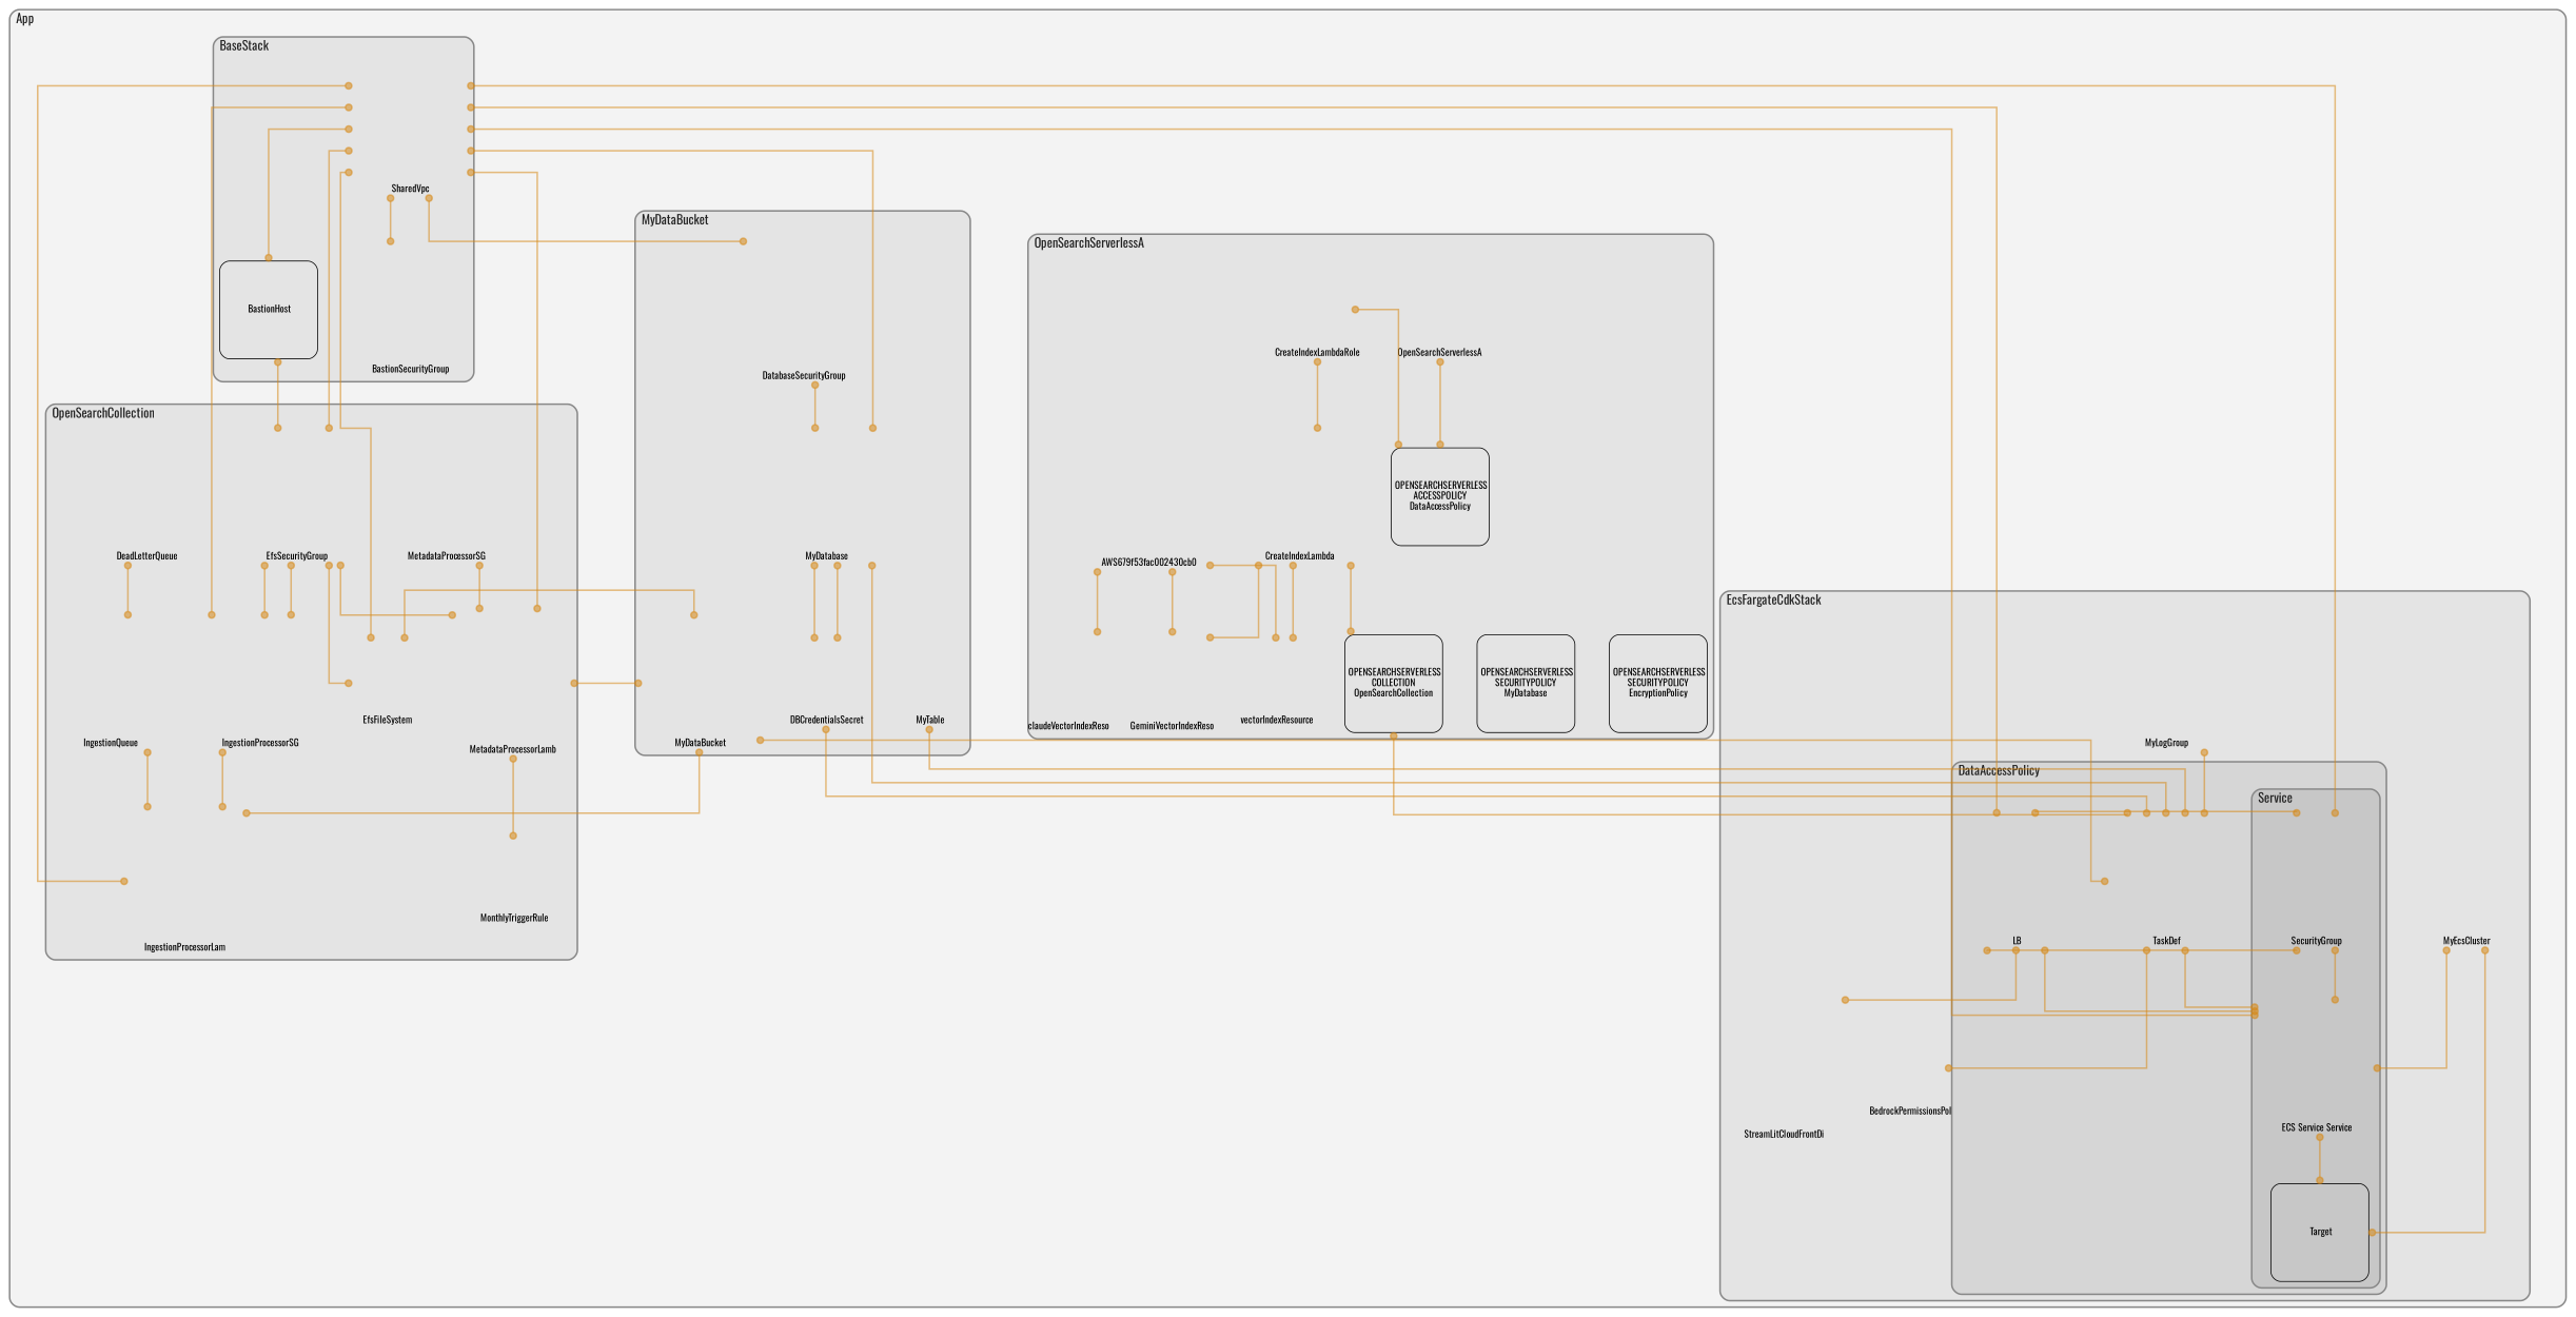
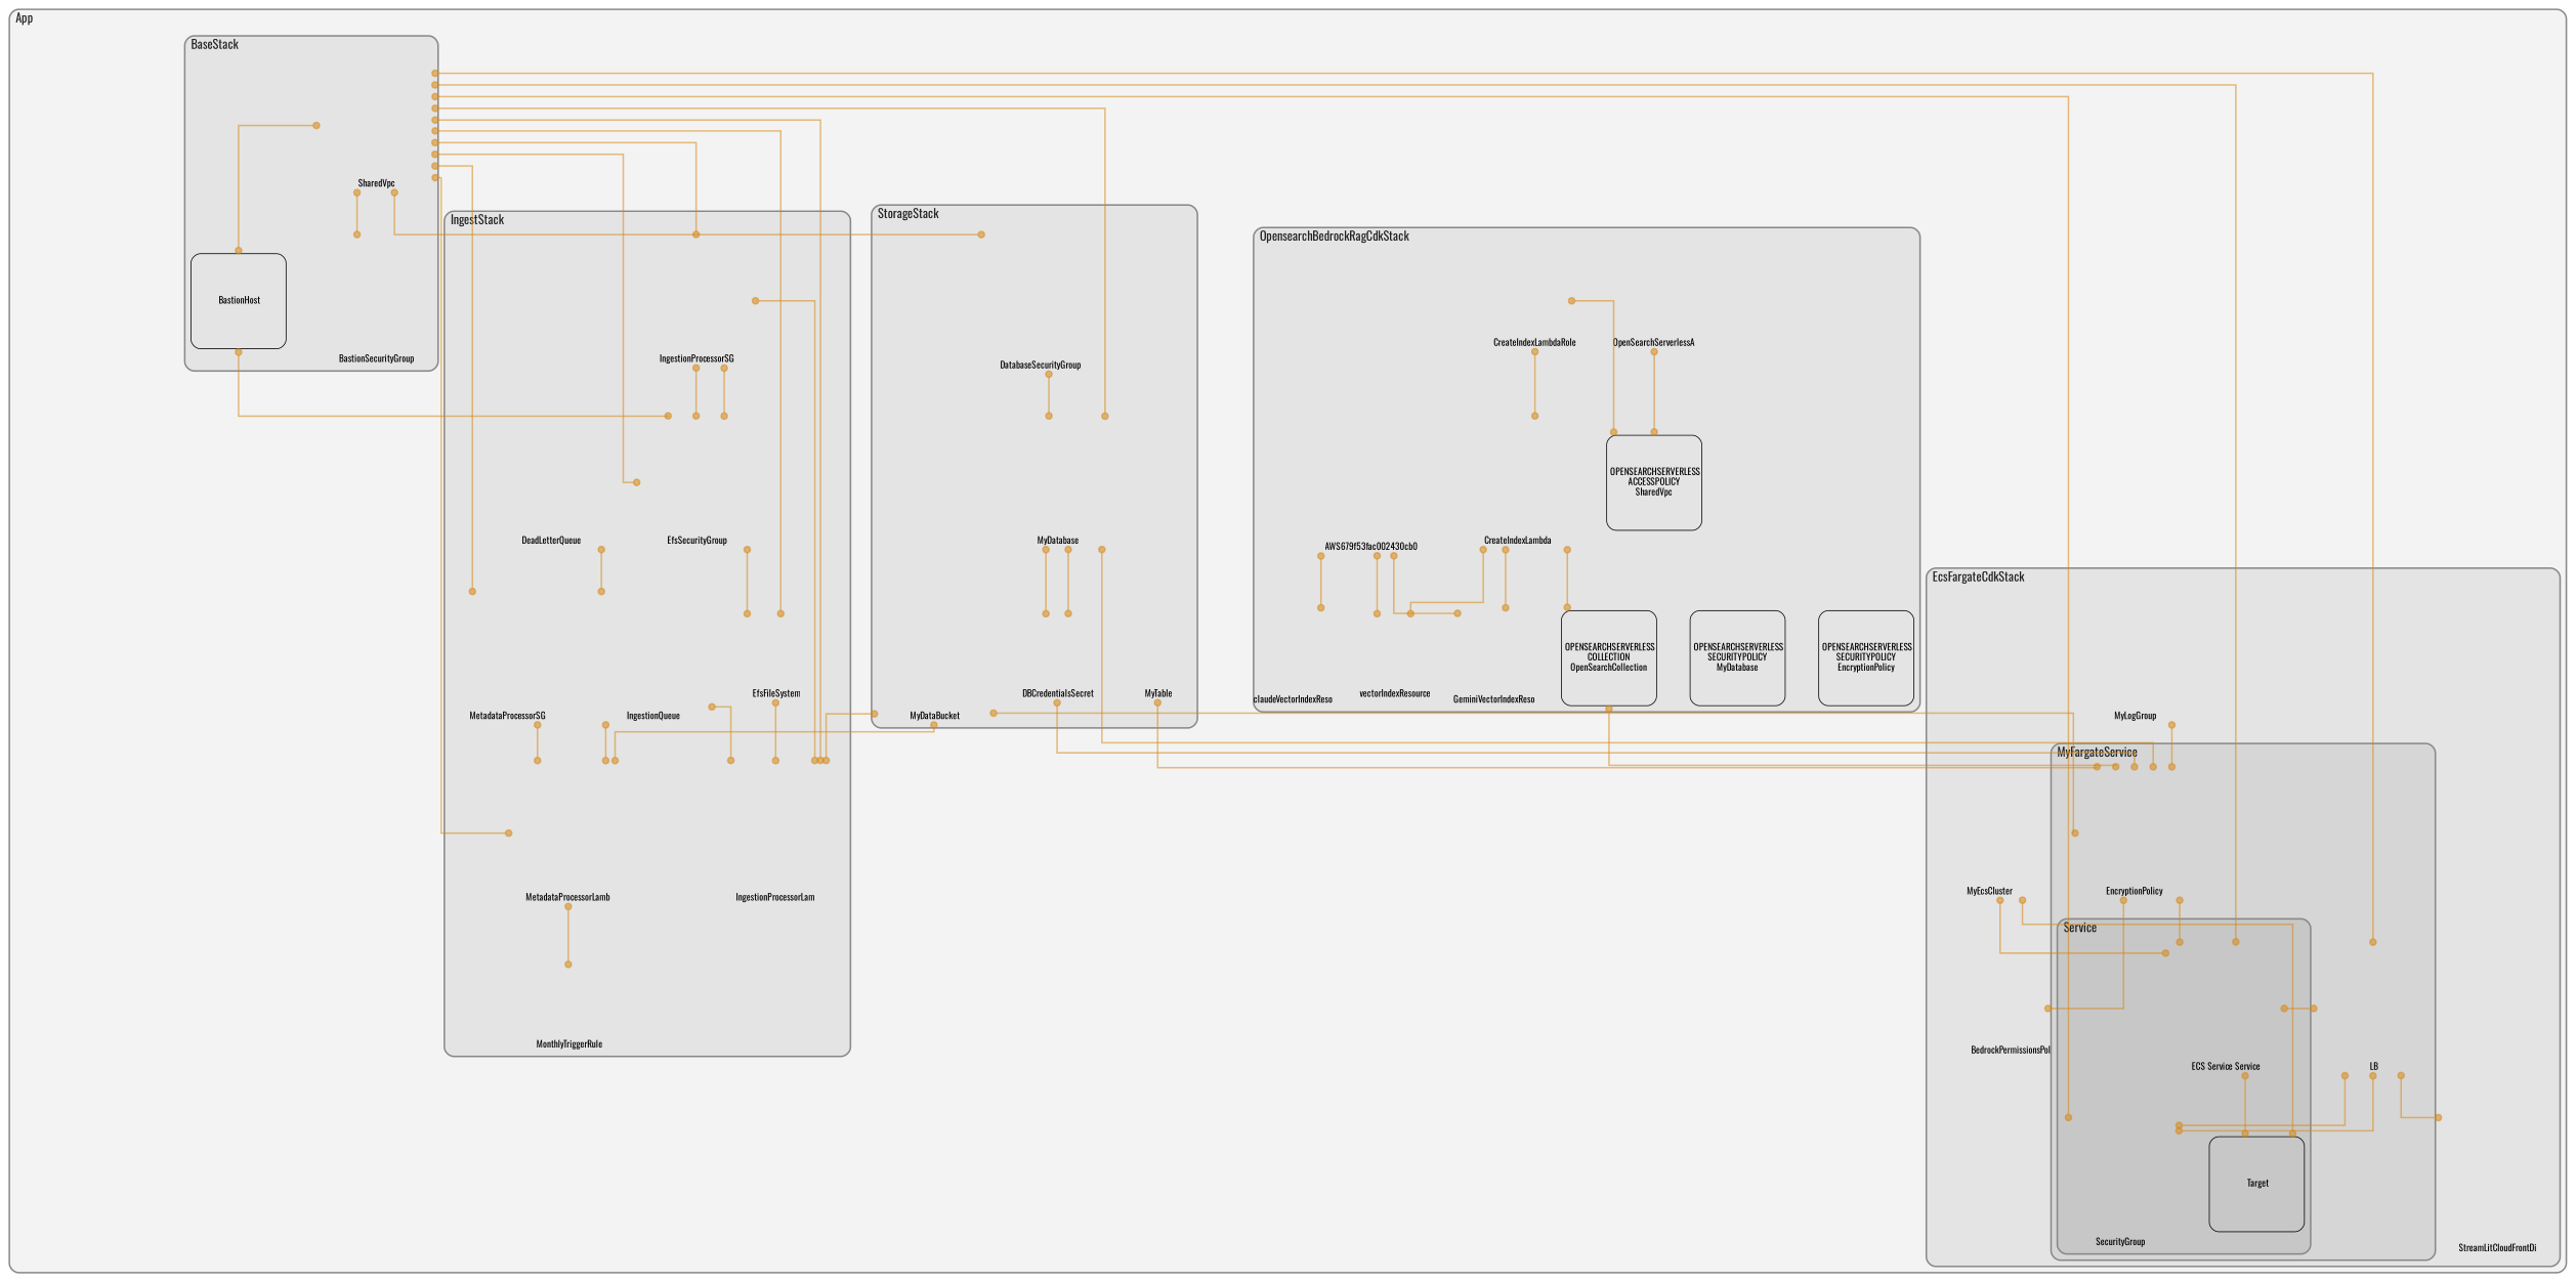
  digraph {
    compound=true
    fontcolor="#222222"
    fontname=Oswald
    fontsize=15
    nodesep=0.60
    rankdir=BT
    ranksep=0.75
    splines=ortho
    node [fixedsize=true fontname=Oswald fontsize=12 labelloc=b margin=8 penwidth=0 shape="node" style=rounded]
    edge [arrowhead=dot arrowtail=dot color="#D5871488" dir=both fontname=Oswald penwidth=2]
    n1 [height=1.682 label="\nOpenSearchServerlessA" width=1.2]
    n2 [height=1.7 label=" OPENSEARCHSERVERLESS\nSECURITYPOLICY\nEncryptionPolicy" labelloc=c shape=box width=1.7 penwidth=""]
    n3 [height=1.7 label=" OPENSEARCHSERVERLESS\nSECURITYPOLICY\nMyDatabase" labelloc=c shape=box width=1.7 penwidth=""]
    n4 [height=1.7 label=" OPENSEARCHSERVERLESS\nCOLLECTION\nOpenSearchCollection" labelloc=c shape=box width=1.7 penwidth=""]
    n5 [height=1.682 label="\nCreateIndexLambdaRole" width=1.2]
    n6 [height=2.266 label=" CreateIndexLambda" width=2]
-   n7 [height=1.7 label=" OPENSEARCHSERVERLESS\nACCESSPOLICY\nDataAccessPolicy" labelloc=c shape=box width=1.7 penwidth=""]
+   n7 [height=1.7 label=" OPENSEARCHSERVERLESS\nACCESSPOLICY\nSharedVpc" labelloc=c shape=box width=1.7 penwidth=""]
    n8 [height=1.466 label=" vectorIndexResource" width=1.2]
    n9 [height=2.4819999999999998 label="\nAWS679f53fac002430cb0" width=2]
    n10 [height=1.682 label="\nGeminiVectorIndexReso" width=1.2]
    n11 [height=1.682 label="\nclaudeVectorIndexReso" width=1.2]
    n12 [height=2.266 label=" SharedVpc" width=2]
    n13 [height=2.266 label=" BastionSecurityGroup" width=2]
    n14 [height=1.7 label=" BastionHost" labelloc=c shape=box width=1.7 penwidth=""]
    n15 [height=2.266 label=" MyDataBucket" width=2]
    n16 [height=1.466 label=" DBCredentialsSecret" width=1.2]
    n17 [height=2.4819999999999998 label="\nDatabaseSecurityGroup" width=2]
    n18 [height=2.266 label=" MyDatabase" width=2]
    n19 [height=1.466 label=" MyTable" width=1.2]
    n20 [height=2.266 label=" ECS Service Service" width=2]
    n21 [height=2.266 label=" SecurityGroup" width=2]
    n22 [height=1.7 label=" Target" labelloc=c shape=box width=1.7 penwidth=""]
    n23 [height=2.266 label=" LB" width=2]
-   n24 [height=2.266 label=" TaskDef" width=2]
+   n24 [height=2.266 label=EncryptionPolicy width=2]
    n25 [height=2.266 label=" MyEcsCluster" width=2]
    n26 [height=1.682 label="\nBedrockPermissionsPol" width=1.2]
    n27 [height=2.4819999999999998 label="\nStreamLitCloudFrontDi" width=2]
    n28 [height=2.266 label=" MyLogGroup" width=2]
    n29 [height=2.266 label=" DeadLetterQueue" width=2]
    n30 [height=2.266 label=" IngestionQueue" width=2]
    n31 [height=2.266 label=" EfsSecurityGroup" width=2]
    n32 [height=1.466 label=" EfsFileSystem" width=1.2]
    n33 [height=2.266 label=" MetadataProcessorSG" width=2]
    n34 [height=2.4819999999999998 label="\nMetadataProcessorLamb" width=2]
    n35 [height=2.266 label=" IngestionProcessorSG" width=2]
    n36 [height=2.4819999999999998 label="\nIngestionProcessorLam" width=2]
    n37 [height=1.466 label=" MonthlyTriggerRule" width=1.2]
    subgraph sub_1 {
      subgraph cluster_2 {
        fillcolor="#f3f3f3"
        fontsize=16
        label=App
        labeljust=l
        labelloc=b
        pencolor="#888888"
        penwidth=2
        style="filled,rounded"
        subgraph cluster_3 {
          fillcolor="#e4e4e4"
          fontsize=16
-         label=OpenSearchServerlessA
+         label=OpensearchBedrockRagCdkStack
          labeljust=l
          labelloc=b
          pencolor="#888888"
          penwidth=2
          style="filled,rounded"
          n1
          n2
          n3
          n4
          n5
          n6
          n7
          n8
          n9
          n10
          n11
        }
        subgraph cluster_4 {
          fillcolor="#e4e4e4"
          fontsize=16
          label=BaseStack
          labeljust=l
          labelloc=b
          pencolor="#888888"
          penwidth=2
          style="filled,rounded"
          n12
          n13
          n14
        }
        subgraph cluster_5 {
          fillcolor="#e4e4e4"
          fontsize=16
-         label=MyDataBucket
+         label=StorageStack
          labeljust=l
          labelloc=b
          pencolor="#888888"
          penwidth=2
          style="filled,rounded"
          n15
          n16
          n17
          n18
          n19
        }
        subgraph cluster_6 {
          fillcolor="#e4e4e4"
          fontsize=16
          label=EcsFargateCdkStack
          labeljust=l
          labelloc=b
          pencolor="#888888"
          penwidth=2
          style="filled,rounded"
          n25
          n26
          n27
          n28
          subgraph cluster_7 {
            fillcolor="#d6d6d6"
            fontsize=16
-           label=DataAccessPolicy
+           label=MyFargateService
            labeljust=l
            labelloc=b
            pencolor="#888888"
            penwidth=2
            style="filled,rounded"
            n23
            n24
            subgraph cluster_8 {
              fillcolor="#c7c7c7"
              fontsize=16
              label=Service
              labeljust=l
              labelloc=b
              pencolor="#888888"
              penwidth=2
              style="filled,rounded"
              n20
              n21
              n22
            }
          }
        }
        subgraph cluster_9 {
          fillcolor="#e4e4e4"
          fontsize=16
-         label=OpenSearchCollection
+         label=IngestStack
          labeljust=l
          labelloc=b
          pencolor="#888888"
          penwidth=2
          style="filled,rounded"
          n29
          n30
          n31
          n32
          n33
          n34
          n35
          n36
          n37
        }
      }
    }
    n4 -> n6
    n6 -> n5
    n7 -> n1
    n7 -> n5
    n8 -> n6
    n8 -> n9
    n10 -> n6
    n10 -> n9
    n11 -> n9
    n13 -> n12
    n14 -> n12
    n16 -> n18
    n17 -> n12
    n18 -> n12
    n18 -> n16
    n18 -> n17
    n20 -> n12
-   n20 -> n21
    n20 -> n23
    n20 -> n24
    n20 -> n25
    n21 -> n12
    n21 -> n23
    n22 -> n20
    n22 -> n25
    n23 -> n12
    n23 -> n21
    n24 -> n4
    n24 -> n15
    n24 -> n16
    n24 -> n18
    n24 -> n19
    n24 -> n28
    n26 -> n24
    n27 -> n23
    n30 -> n29
    n31 -> n12
    n31 -> n14
    n31 -> n35
    n32 -> n12
    n32 -> n31
+   n33 -> n12
    n34 -> n12
    n34 -> n15
-   n34 -> n31
+   n34 -> n30
    n34 -> n33
    n35 -> n12
    n35 -> n31
    n36 -> n12
    n36 -> n15
    n36 -> n30
-   n15 -> n32
+   n36 -> n32
    n36 -> n35
    n37 -> n34
  }
